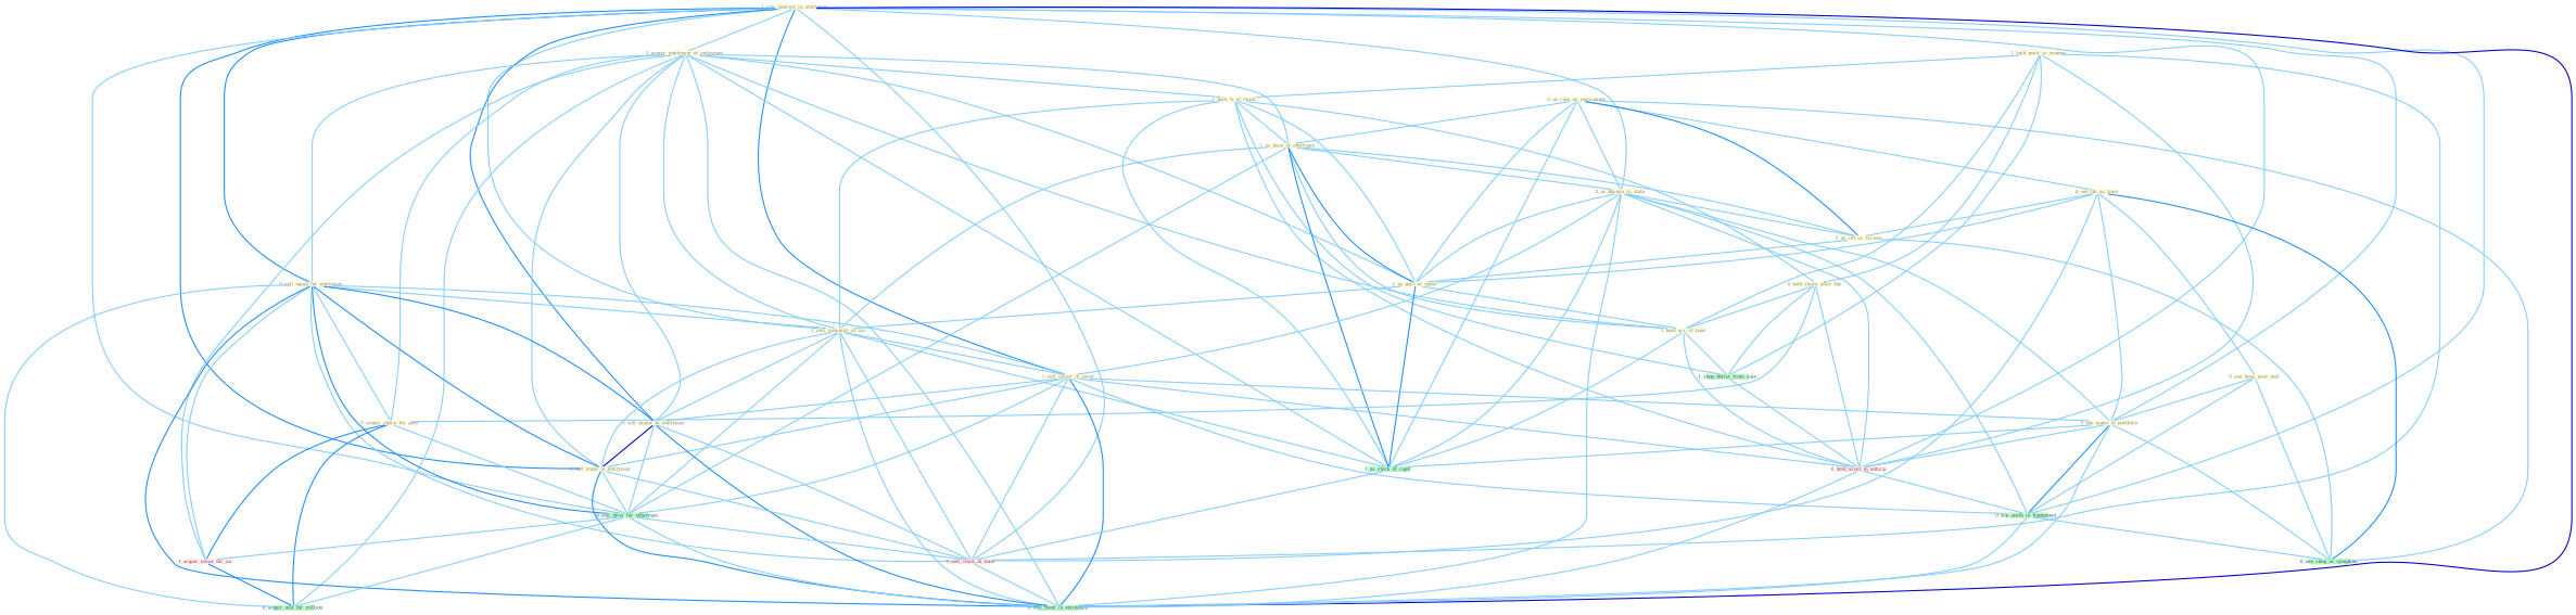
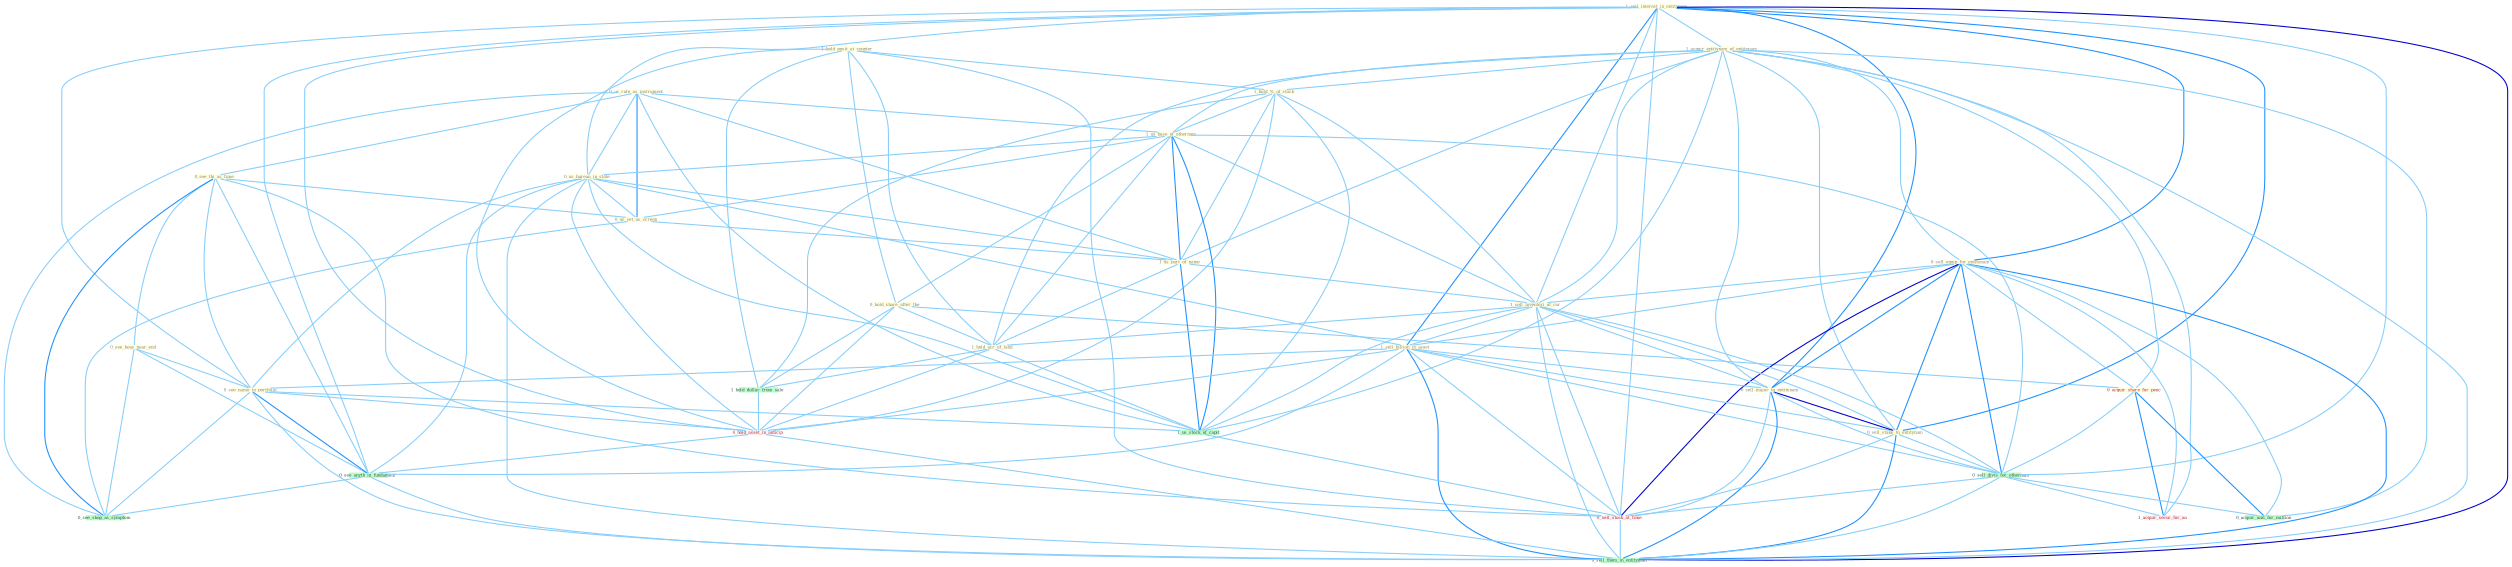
  graph {
    node [color="#ffffe0" fixedsize=true fontcolor="#8b7d6b" fontsize=4 shape=polygon style=filled]
    edge [color="#87cefa" w=1]
    "1_sell_interest_in_entitynam " [height=.06 width=.5]
    "1_acquir_entitynam_of_entitynam " [height=.06 width=.5]
    "0_us_rate_as_instrument " [height=.06 width=.5]
    "1_hold_posit_at_counter " [height=.06 width=.5]
    "1_hold_%_of_stock " [height=.06 width=.5]
    "1_us_base_of_othernum " [height=.06 width=.5]
    "0_see_thi_as_time " [height=.06 width=.5]
    "0_hold_share_after_the " [height=.06 width=.5]
    "0_us_bureau_in_state " [height=.06 width=.5]
    "0_see_hous_near_end " [height=.06 width=.5]
    "0_us_set_as_screen " [height=.06 width=.5]
    "0_sell_equip_for_entitynam " [height=.06 width=.5]
    "1_us_part_of_name " [height=.06 width=.5]
    "1_sell_inventori_of_car " [height=.06 width=.5]
-   "1_sell_billion_in_asset " [height=.06 width=.5 label="1_sell_major_in_asset"]
+   "1_sell_billion_in_asset " [height=.06 width=.5]
    "0_sell_major_to_entitynam " [height=.06 width=.5]
    "0_see_name_in_portfolio " [height=.06 width=.5]
-   "0_acquir_share_for_penc " [height=.06 width=.5]
+   "0_acquir_share_for_penc " [fontcolor="#b22222" height=.06 width=.5]
    "0_sell_stake_to_entitynam " [height=.06 width=.5]
    "1_hold_acr_of_land " [height=.06 width=.5]
    "1_acquir_secur_for_an " [color="#fff0f5" fontcolor="#b22222" height=.06 width=.5]
    "0_hold_asset_in_anticip " [color="#fff0f5" fontcolor="#b22222" height=.06 width=.5]
    "0_sell_stock_at_time " [color="#fff0f5" fontcolor="#b22222" height=.06 width=.5]
    "0_sell_divis_for_othernum " [color="#BDFCC9" fontcolor="#2f4f4f" height=.06 width=.5]
    "0_see_anyth_in_fundament " [color="#BDFCC9" fontcolor="#2f4f4f" height=.06 width=.5]
    "0_sell_them_in_entitynam " [color="#BDFCC9" fontcolor="#2f4f4f" height=.06 width=.5]
    "1_us_stock_of_capit " [color="#BDFCC9" fontcolor="#2f4f4f" height=.06 width=.5]
    "0_acquir_unit_for_million " [color="#BDFCC9" fontcolor="#2f4f4f" height=.06 width=.5]
    "0_see_shop_as_symptom " [color="#BDFCC9" fontcolor="#2f4f4f" height=.06 width=.5]
-   "1_hold_dollar_from_sale " [color="#BDFCC9" fontcolor="#2f4f4f" height=.06 width=.5 label="1_shop_dollar_from_sale"]
+   "1_hold_dollar_from_sale " [color="#BDFCC9" fontcolor="#2f4f4f" height=.06 width=.5]
    subgraph sub_1 {
      "1_sell_interest_in_entitynam "
      "1_acquir_entitynam_of_entitynam "
      "0_us_rate_as_instrument "
      "1_hold_posit_at_counter "
      "1_hold_%_of_stock "
      "1_us_base_of_othernum "
      "0_see_thi_as_time "
      "0_hold_share_after_the "
      "0_us_bureau_in_state "
      "0_see_hous_near_end "
      "0_us_set_as_screen "
      "0_sell_equip_for_entitynam "
      "1_us_part_of_name "
      "1_sell_inventori_of_car "
      "1_sell_billion_in_asset "
      "0_sell_major_to_entitynam "
      "0_see_name_in_portfolio "
      "0_acquir_share_for_penc "
      "0_sell_stake_to_entitynam "
      "1_hold_acr_of_land "
    }
    subgraph sub_2 {
      "1_acquir_secur_for_an "
      "0_hold_asset_in_anticip "
      "0_sell_stock_at_time "
    }
    "1_sell_interest_in_entitynam " -- "1_acquir_entitynam_of_entitynam "
    "1_sell_interest_in_entitynam " -- "0_us_bureau_in_state "
    "1_sell_interest_in_entitynam " -- "0_sell_equip_for_entitynam " [color="#1e90ff" w=2]
    "1_sell_interest_in_entitynam " -- "1_sell_inventori_of_car "
    "1_sell_interest_in_entitynam " -- "1_sell_billion_in_asset " [color="#1e90ff" w=2]
    "1_sell_interest_in_entitynam " -- "0_sell_major_to_entitynam " [color="#1e90ff" w=2]
    "1_sell_interest_in_entitynam " -- "0_see_name_in_portfolio "
    "1_sell_interest_in_entitynam " -- "0_sell_stake_to_entitynam " [color="#1e90ff" w=2]
    "1_sell_interest_in_entitynam " -- "0_hold_asset_in_anticip "
    "1_sell_interest_in_entitynam " -- "0_sell_stock_at_time "
    "1_sell_interest_in_entitynam " -- "0_sell_divis_for_othernum "
    "1_sell_interest_in_entitynam " -- "0_see_anyth_in_fundament "
    "1_sell_interest_in_entitynam " -- "0_sell_them_in_entitynam " [color="#0000cd" w=3]
    "1_acquir_entitynam_of_entitynam " -- "1_hold_%_of_stock "
    "1_acquir_entitynam_of_entitynam " -- "1_us_base_of_othernum "
    "1_acquir_entitynam_of_entitynam " -- "0_sell_equip_for_entitynam "
    "1_acquir_entitynam_of_entitynam " -- "1_us_part_of_name "
    "1_acquir_entitynam_of_entitynam " -- "1_sell_inventori_of_car "
    "1_acquir_entitynam_of_entitynam " -- "0_sell_major_to_entitynam "
    "1_acquir_entitynam_of_entitynam " -- "0_acquir_share_for_penc "
    "1_acquir_entitynam_of_entitynam " -- "0_sell_stake_to_entitynam "
    "1_acquir_entitynam_of_entitynam " -- "1_hold_acr_of_land "
    "1_acquir_entitynam_of_entitynam " -- "1_acquir_secur_for_an "
    "1_acquir_entitynam_of_entitynam " -- "0_sell_them_in_entitynam "
    "1_acquir_entitynam_of_entitynam " -- "1_us_stock_of_capit "
    "1_acquir_entitynam_of_entitynam " -- "0_acquir_unit_for_million "
    "0_us_rate_as_instrument " -- "1_us_base_of_othernum "
    "0_us_rate_as_instrument " -- "0_see_thi_as_time "
    "0_us_rate_as_instrument " -- "0_us_bureau_in_state "
    "0_us_rate_as_instrument " -- "0_us_set_as_screen " [color="#1e90ff" w=2]
    "0_us_rate_as_instrument " -- "1_us_part_of_name "
    "0_us_rate_as_instrument " -- "1_us_stock_of_capit "
    "0_us_rate_as_instrument " -- "0_see_shop_as_symptom "
    "1_hold_posit_at_counter " -- "1_hold_%_of_stock "
    "1_hold_posit_at_counter " -- "0_hold_share_after_the "
    "1_hold_posit_at_counter " -- "1_hold_acr_of_land "
    "1_hold_posit_at_counter " -- "0_hold_asset_in_anticip "
    "1_hold_posit_at_counter " -- "0_sell_stock_at_time "
    "1_hold_posit_at_counter " -- "1_hold_dollar_from_sale "
    "1_hold_%_of_stock " -- "1_us_base_of_othernum "
-   "1_hold_%_of_stock " -- "0_hold_share_after_the "
+   "1_us_base_of_othernum " -- "0_hold_share_after_the "
    "1_hold_%_of_stock " -- "1_us_part_of_name "
    "1_hold_%_of_stock " -- "1_sell_inventori_of_car "
    "1_hold_%_of_stock " -- "0_hold_asset_in_anticip "
    "1_hold_%_of_stock " -- "1_us_stock_of_capit "
    "1_hold_%_of_stock " -- "1_hold_dollar_from_sale "
    "1_us_base_of_othernum " -- "0_us_bureau_in_state "
    "1_us_base_of_othernum " -- "0_us_set_as_screen "
    "1_us_base_of_othernum " -- "1_us_part_of_name " [color="#1e90ff" w=2]
    "1_us_base_of_othernum " -- "1_sell_inventori_of_car "
    "1_us_base_of_othernum " -- "1_hold_acr_of_land "
    "1_us_base_of_othernum " -- "0_sell_divis_for_othernum "
    "1_us_base_of_othernum " -- "1_us_stock_of_capit " [color="#1e90ff" w=2]
    "0_see_thi_as_time " -- "0_see_hous_near_end "
    "0_see_thi_as_time " -- "0_us_set_as_screen "
    "0_see_thi_as_time " -- "0_see_name_in_portfolio "
    "0_see_thi_as_time " -- "0_sell_stock_at_time "
-   "0_see_thi_as_time " -- "1_us_part_of_name "
+   "0_see_thi_as_time " -- "0_see_anyth_in_fundament "
    "0_see_thi_as_time " -- "0_see_shop_as_symptom " [color="#1e90ff" w=2]
    "0_hold_share_after_the " -- "0_acquir_share_for_penc "
    "0_hold_share_after_the " -- "1_hold_acr_of_land "
    "0_hold_share_after_the " -- "0_hold_asset_in_anticip "
    "0_hold_share_after_the " -- "1_hold_dollar_from_sale "
    "0_us_bureau_in_state " -- "0_us_set_as_screen "
    "0_us_bureau_in_state " -- "1_us_part_of_name "
    "0_us_bureau_in_state " -- "1_sell_billion_in_asset "
    "0_us_bureau_in_state " -- "0_see_name_in_portfolio "
    "0_us_bureau_in_state " -- "0_hold_asset_in_anticip "
    "0_us_bureau_in_state " -- "0_see_anyth_in_fundament "
    "0_us_bureau_in_state " -- "0_sell_them_in_entitynam "
    "0_us_bureau_in_state " -- "1_us_stock_of_capit "
    "0_see_hous_near_end " -- "0_see_name_in_portfolio "
    "0_see_hous_near_end " -- "0_see_anyth_in_fundament "
    "0_see_hous_near_end " -- "0_see_shop_as_symptom "
    "0_us_set_as_screen " -- "1_us_part_of_name "
    "0_us_set_as_screen " -- "0_see_shop_as_symptom "
    "0_sell_equip_for_entitynam " -- "1_sell_inventori_of_car "
    "0_sell_equip_for_entitynam " -- "1_sell_billion_in_asset "
    "0_sell_equip_for_entitynam " -- "0_sell_major_to_entitynam " [color="#1e90ff" w=2]
    "0_sell_equip_for_entitynam " -- "0_acquir_share_for_penc "
    "0_sell_equip_for_entitynam " -- "0_sell_stake_to_entitynam " [color="#1e90ff" w=2]
    "0_sell_equip_for_entitynam " -- "1_acquir_secur_for_an "
-   "0_sell_equip_for_entitynam " -- "0_sell_stock_at_time "
+   "0_sell_equip_for_entitynam " -- "0_sell_stock_at_time " [color="#0000cd"]
    "0_sell_equip_for_entitynam " -- "0_sell_divis_for_othernum " [color="#1e90ff" w=2]
    "0_sell_equip_for_entitynam " -- "0_sell_them_in_entitynam " [color="#1e90ff" w=2]
    "0_sell_equip_for_entitynam " -- "0_acquir_unit_for_million "
    "1_us_part_of_name " -- "1_sell_inventori_of_car "
    "1_us_part_of_name " -- "1_hold_acr_of_land "
    "1_us_part_of_name " -- "1_us_stock_of_capit " [color="#1e90ff" w=2]
    "1_sell_inventori_of_car " -- "1_sell_billion_in_asset "
    "1_sell_inventori_of_car " -- "0_sell_major_to_entitynam "
    "1_sell_inventori_of_car " -- "0_sell_stake_to_entitynam "
+   "1_sell_inventori_of_car " -- "1_hold_acr_of_land "
    "1_sell_inventori_of_car " -- "0_sell_stock_at_time "
    "1_sell_inventori_of_car " -- "0_sell_divis_for_othernum "
    "1_sell_inventori_of_car " -- "0_sell_them_in_entitynam "
    "1_sell_inventori_of_car " -- "1_us_stock_of_capit "
    "1_sell_billion_in_asset " -- "0_sell_major_to_entitynam "
    "1_sell_billion_in_asset " -- "0_see_name_in_portfolio "
    "1_sell_billion_in_asset " -- "0_sell_stake_to_entitynam "
    "1_sell_billion_in_asset " -- "0_hold_asset_in_anticip "
    "1_sell_billion_in_asset " -- "0_sell_stock_at_time "
    "1_sell_billion_in_asset " -- "0_sell_divis_for_othernum "
    "1_sell_billion_in_asset " -- "0_see_anyth_in_fundament "
    "1_sell_billion_in_asset " -- "0_sell_them_in_entitynam " [color="#1e90ff" w=2]
    "0_sell_major_to_entitynam " -- "0_sell_stake_to_entitynam " [color="#0000cd" w=3]
    "0_sell_major_to_entitynam " -- "0_sell_stock_at_time "
    "0_sell_major_to_entitynam " -- "0_sell_divis_for_othernum "
    "0_sell_major_to_entitynam " -- "0_sell_them_in_entitynam " [color="#1e90ff" w=2]
    "0_see_name_in_portfolio " -- "0_hold_asset_in_anticip "
    "0_see_name_in_portfolio " -- "0_see_anyth_in_fundament " [color="#1e90ff" w=2]
    "0_see_name_in_portfolio " -- "0_sell_them_in_entitynam "
    "0_see_name_in_portfolio " -- "1_us_stock_of_capit "
    "0_see_name_in_portfolio " -- "0_see_shop_as_symptom "
    "0_acquir_share_for_penc " -- "1_acquir_secur_for_an " [color="#1e90ff" w=2]
    "0_acquir_share_for_penc " -- "0_sell_divis_for_othernum "
    "0_acquir_share_for_penc " -- "0_acquir_unit_for_million " [color="#1e90ff" w=2]
    "0_sell_stake_to_entitynam " -- "0_sell_stock_at_time "
    "0_sell_stake_to_entitynam " -- "0_sell_divis_for_othernum "
    "0_sell_stake_to_entitynam " -- "0_sell_them_in_entitynam " [color="#1e90ff" w=2]
    "1_hold_acr_of_land " -- "0_hold_asset_in_anticip "
    "1_hold_acr_of_land " -- "1_us_stock_of_capit "
    "1_hold_acr_of_land " -- "1_hold_dollar_from_sale "
-   "1_acquir_secur_for_an " -- "0_acquir_unit_for_million " [color="#1e90ff" w=2]
    "0_hold_asset_in_anticip " -- "0_see_anyth_in_fundament "
    "0_hold_asset_in_anticip " -- "0_sell_them_in_entitynam "
    "0_sell_stock_at_time " -- "0_sell_them_in_entitynam "
    "0_sell_divis_for_othernum " -- "1_acquir_secur_for_an "
    "0_sell_divis_for_othernum " -- "0_sell_stock_at_time "
    "0_sell_divis_for_othernum " -- "0_sell_them_in_entitynam "
    "0_sell_divis_for_othernum " -- "0_acquir_unit_for_million "
    "0_see_anyth_in_fundament " -- "0_sell_them_in_entitynam "
    "0_see_anyth_in_fundament " -- "0_see_shop_as_symptom "
    "1_us_stock_of_capit " -- "0_sell_stock_at_time "
    "1_hold_dollar_from_sale " -- "0_hold_asset_in_anticip "
  }
